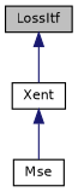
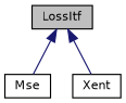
  digraph {
    node [color=black fillcolor=white fontname=Helvetica fontsize=10 shape=record style=filled]
    edge [color=midnightblue dir=back fontname=Helvetica fontsize=10 labelfontname=Helvetica labelfontsize=10 style=solid]
    n1 [fillcolor=grey75 fontcolor=black height=0.2 label=LossItf width=0.4]
    n2 [height=0.2 label=Mse width=0.4]
    n3 [height=0.2 label=Xent width=0.4]
-   n3 -> n2
+   n1 -> n2
    n1 -> n3
  }
